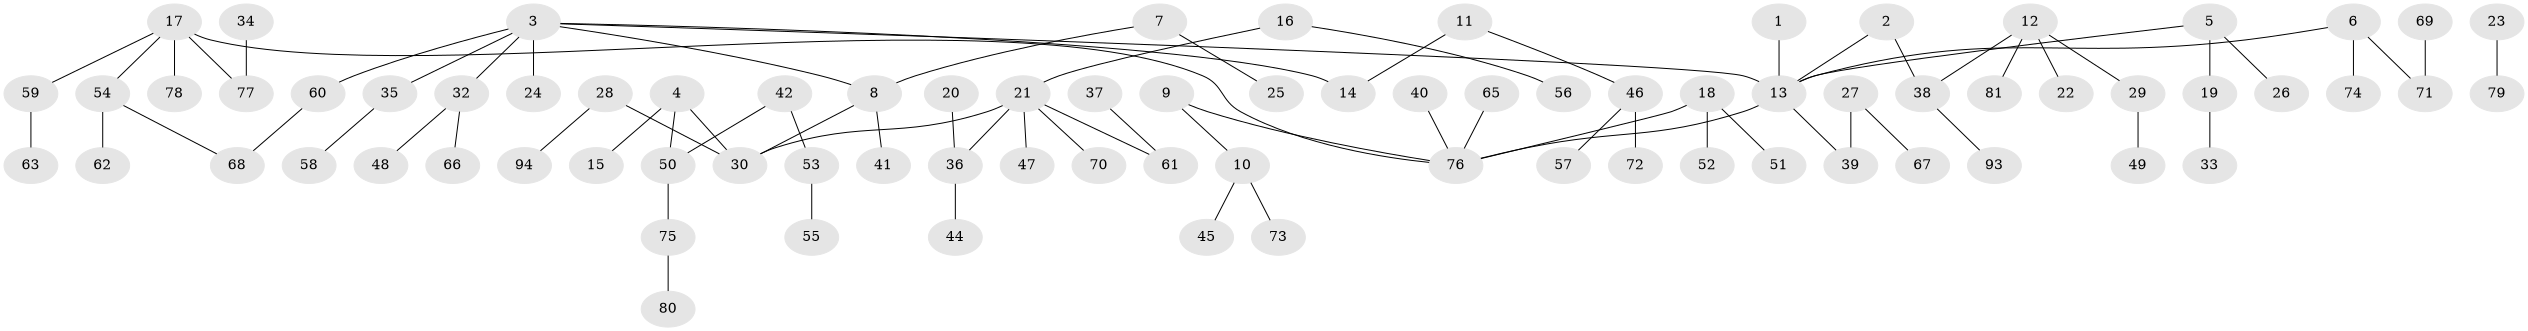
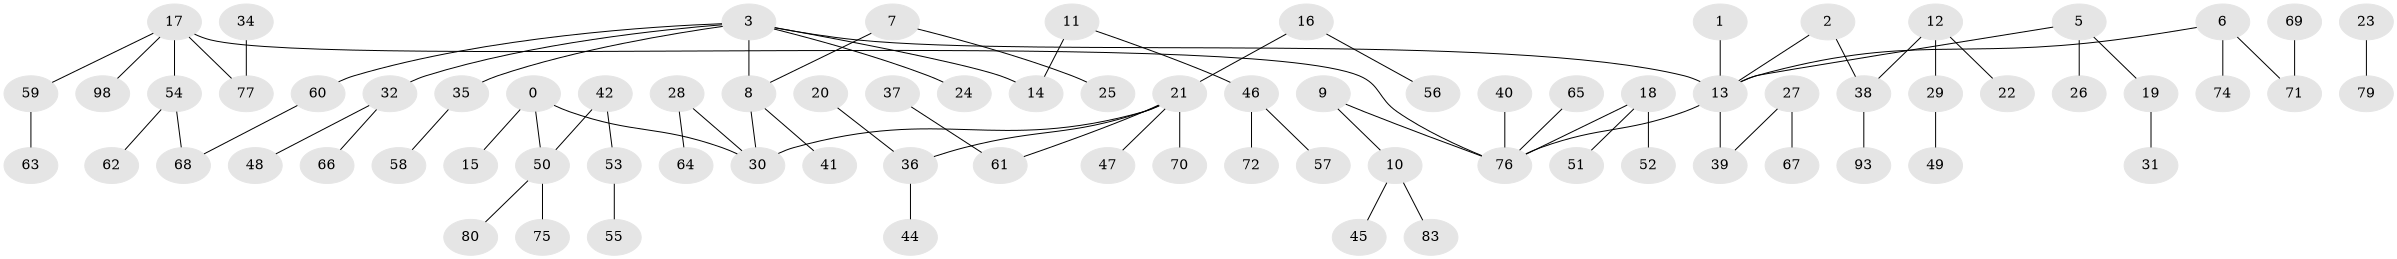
  graph {
    node [color=gray90 style=filled]
    edge [weight=1.0]
    1
    13
    76
    39
    2
    38
    n7 [label=93]
    3
    8
    14
    24
    32
    35
    60
    30
    41
    48
    66
    58
    68
-   4
+   4 [label=0]
    15
    50
    75
    5
    19
    26
-   33
+   33 [label=31]
    6
    71
    74
    7
    25
    9
    10
    45
-   73
+   73 [label=83]
    11
    46
    57
    72
    12
    22
    29
-   81
    49
    16
    21
    56
    36
    47
    61
    70
    17
    54
    59
    77
-   78
+   78 [label=98]
    62
    63
    18
    51
    52
    20
    44
    23
    79
    27
    67
    28
-   64 [label=94]
+   64
    34
    37
    40
    42
    53
    55
    80
    65
    69
    1 -- 13
    13 -- 76
    13 -- 39
    2 -- 13
    2 -- 38
    38 -- n7
    3 -- 13
    3 -- 8
    3 -- 14
    3 -- 24
    3 -- 32
    3 -- 35
    3 -- 60
    8 -- 30
    8 -- 41
    32 -- 48
    32 -- 66
    35 -- 58
    60 -- 68
    4 -- 30
    4 -- 15
    4 -- 50
    50 -- 75
-   75 -- 80
+   50 -- 80
    5 -- 13
    5 -- 19
    5 -- 26
    19 -- 33
    6 -- 13
    6 -- 71
    6 -- 74
    7 -- 8
    7 -- 25
    9 -- 76
    9 -- 10
    10 -- 45
    10 -- 73
    11 -- 14
    11 -- 46
    46 -- 57
    46 -- 72
    12 -- 38
    12 -- 22
    12 -- 29
-   12 -- 81
    29 -- 49
    16 -- 21
    16 -- 56
    21 -- 30
    21 -- 36
    21 -- 47
    21 -- 61
    21 -- 70
    36 -- 44
    17 -- 76
    17 -- 54
    17 -- 59
    17 -- 77
    17 -- 78
    54 -- 68
    54 -- 62
    59 -- 63
    18 -- 76
    18 -- 51
    18 -- 52
    20 -- 36
    23 -- 79
    27 -- 39
    27 -- 67
    28 -- 30
    28 -- 64
    34 -- 77
    37 -- 61
    40 -- 76
    42 -- 50
    42 -- 53
    53 -- 55
    65 -- 76
    69 -- 71
  }
